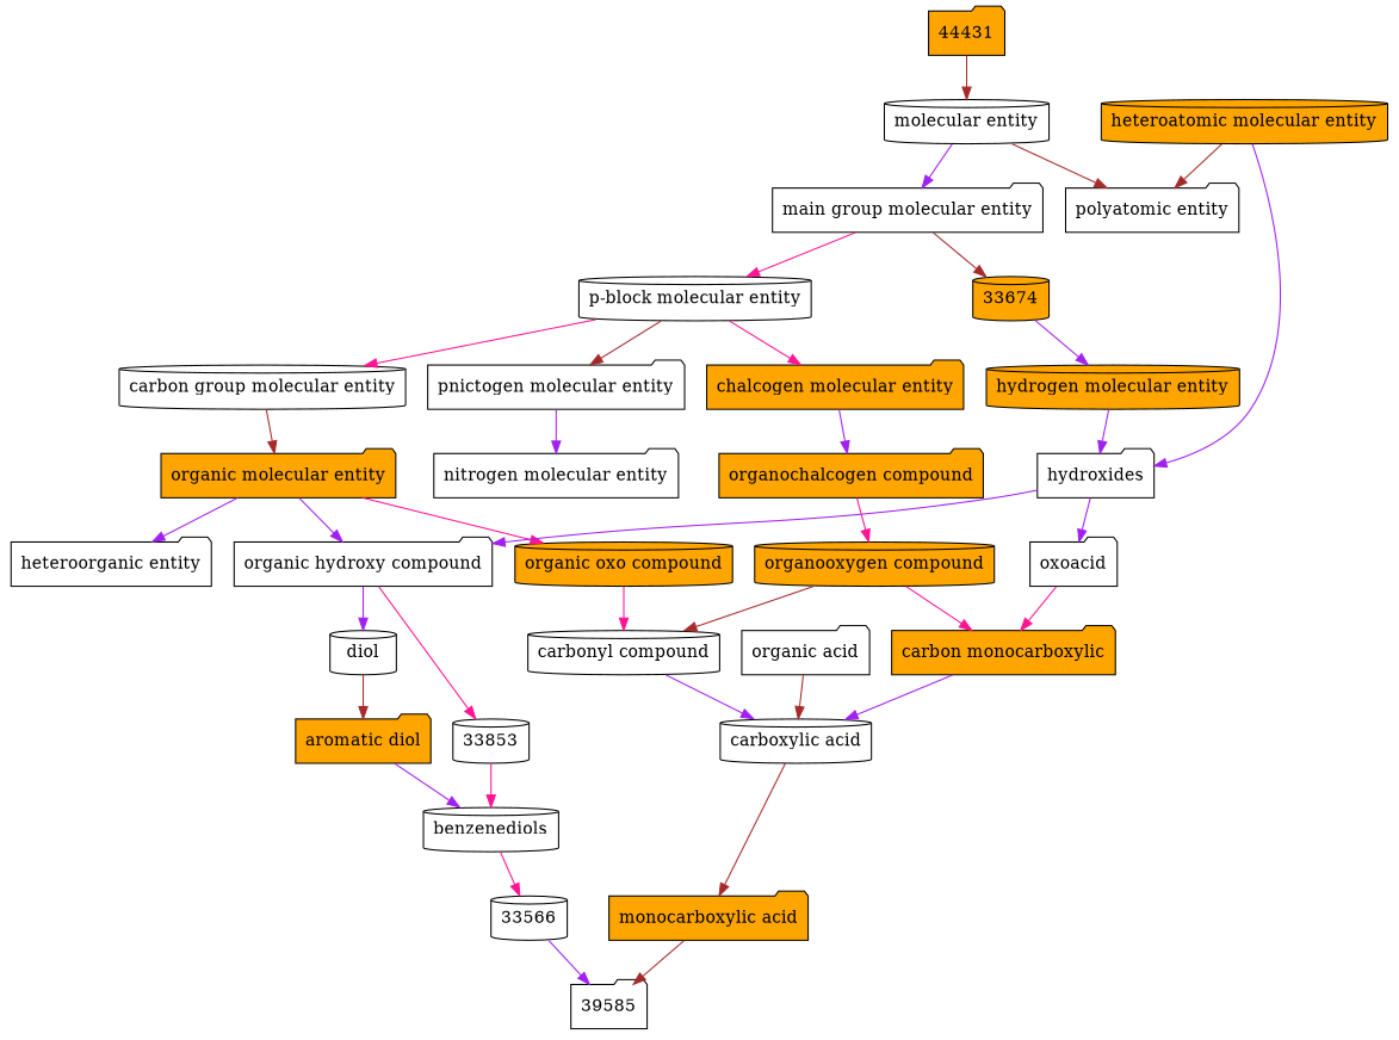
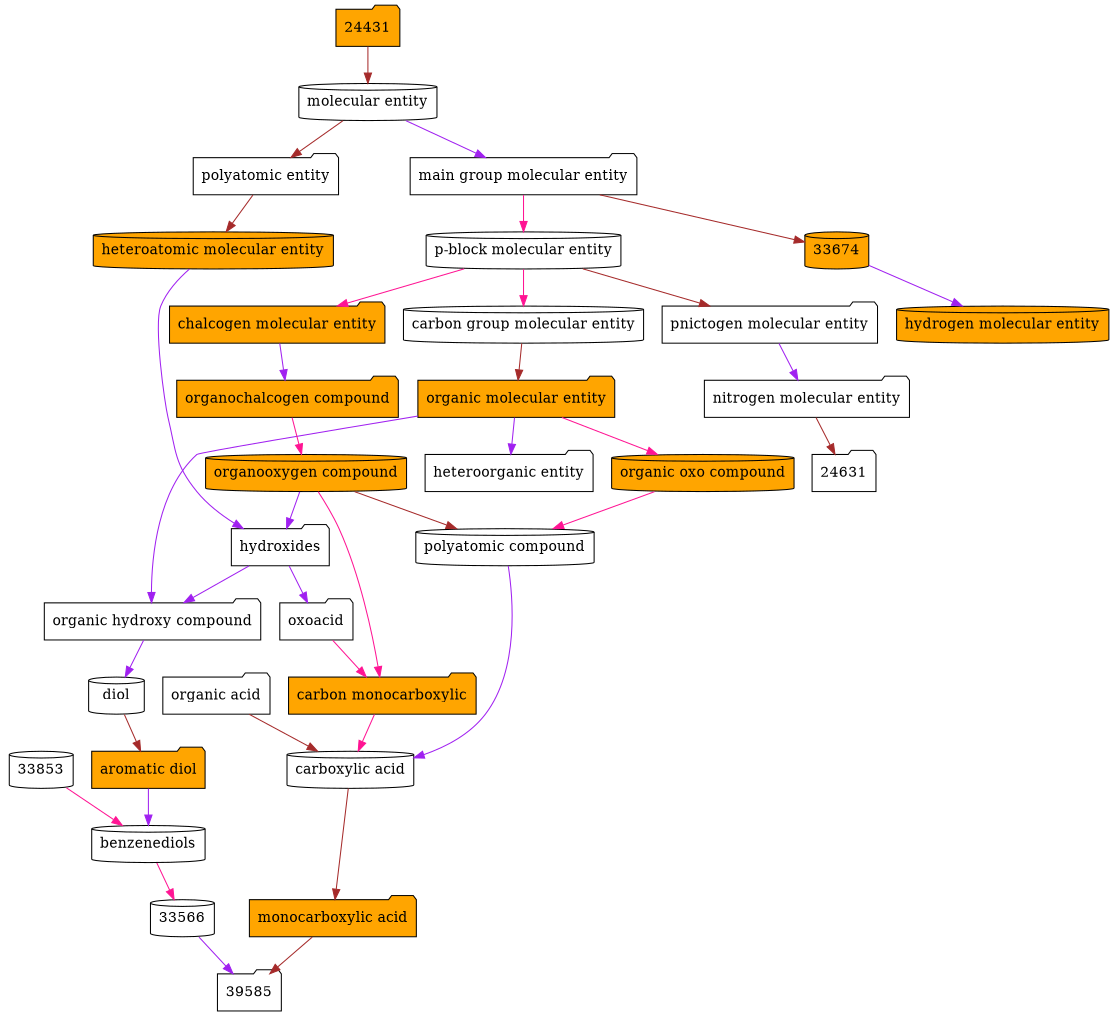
  digraph {
    node [fillcolor=white shape=folder style=filled]
    edge [color=purple]
    n1 [label=39585]
+   n2 [label=24631]
    n3 [fillcolor=orange label="monocarboxylic acid"]
    n4 [label=33566 shape=cylinder]
    n5 [label="nitrogen molecular entity"]
    n6 [label="carboxylic acid" shape=cylinder]
    n7 [label=benzenediols shape=cylinder]
    n8 [label="pnictogen molecular entity"]
-   n9 [label="carbonyl compound" shape=cylinder]
+   n9 [label="polyatomic compound" shape=cylinder]
    n10 [fillcolor=orange label="carbon monocarboxylic"]
    n11 [label="organic acid"]
    n12 [label=33853 shape=cylinder]
    n13 [fillcolor=orange label="aromatic diol"]
    n14 [label="p-block molecular entity" shape=cylinder]
    n15 [label="carbon group molecular entity" shape=cylinder]
    n16 [fillcolor=orange label="chalcogen molecular entity"]
    n17 [fillcolor=orange label="organic molecular entity"]
    n18 [fillcolor=orange label="organochalcogen compound"]
    n19 [fillcolor=orange label="organic oxo compound" shape=cylinder]
    n20 [fillcolor=orange label="organooxygen compound" shape=cylinder]
    n21 [label=oxoacid]
    n22 [label="organic hydroxy compound"]
    n23 [label="heteroorganic entity"]
    n24 [label=diol shape=cylinder]
    n25 [label="main group molecular entity"]
    n26 [fillcolor=orange label=33674 shape=cylinder]
    n27 [fillcolor=orange label="hydrogen molecular entity" shape=cylinder]
    n28 [label=hydroxides]
    n29 [label="molecular entity" shape=cylinder]
    n30 [label="polyatomic entity"]
    n31 [fillcolor=orange label="heteroatomic molecular entity" shape=cylinder]
-   n32 [fillcolor=orange label=44431]
+   n32 [fillcolor=orange label=24431]
    n3 -> n1 [color=brown]
    n4 -> n1
+   n5 -> n2 [color=brown]
    n6 -> n3 [color=brown]
    n7 -> n4 [color=deeppink]
    n8 -> n5
    n9 -> n6
-   n10 -> n6
+   n10 -> n6 [color=deeppink]
    n11 -> n6 [color=brown]
    n12 -> n7 [color=deeppink]
    n13 -> n7
    n14 -> n8 [color=brown]
    n14 -> n15 [color=deeppink]
    n14 -> n16 [color=deeppink]
    n15 -> n17 [color=brown]
    n16 -> n18
    n17 -> n19 [color=deeppink]
    n17 -> n22
    n17 -> n23
    n18 -> n20 [color=deeppink]
    n19 -> n9 [color=deeppink]
    n20 -> n9 [color=brown]
    n20 -> n10 [color=deeppink]
    n21 -> n10 [color=deeppink]
-   n22 -> n12 [color=deeppink]
    n22 -> n24
    n24 -> n13 [color=brown]
    n25 -> n14 [color=deeppink]
    n25 -> n26 [color=brown]
    n26 -> n27
-   n27 -> n28
+   n20 -> n28
    n28 -> n21
    n28 -> n22
    n29 -> n25
    n29 -> n30 [color=brown]
-   n31 -> n30 [color=brown]
+   n30 -> n31 [color=brown]
    n31 -> n28
    n32 -> n29 [color=brown]
  }
